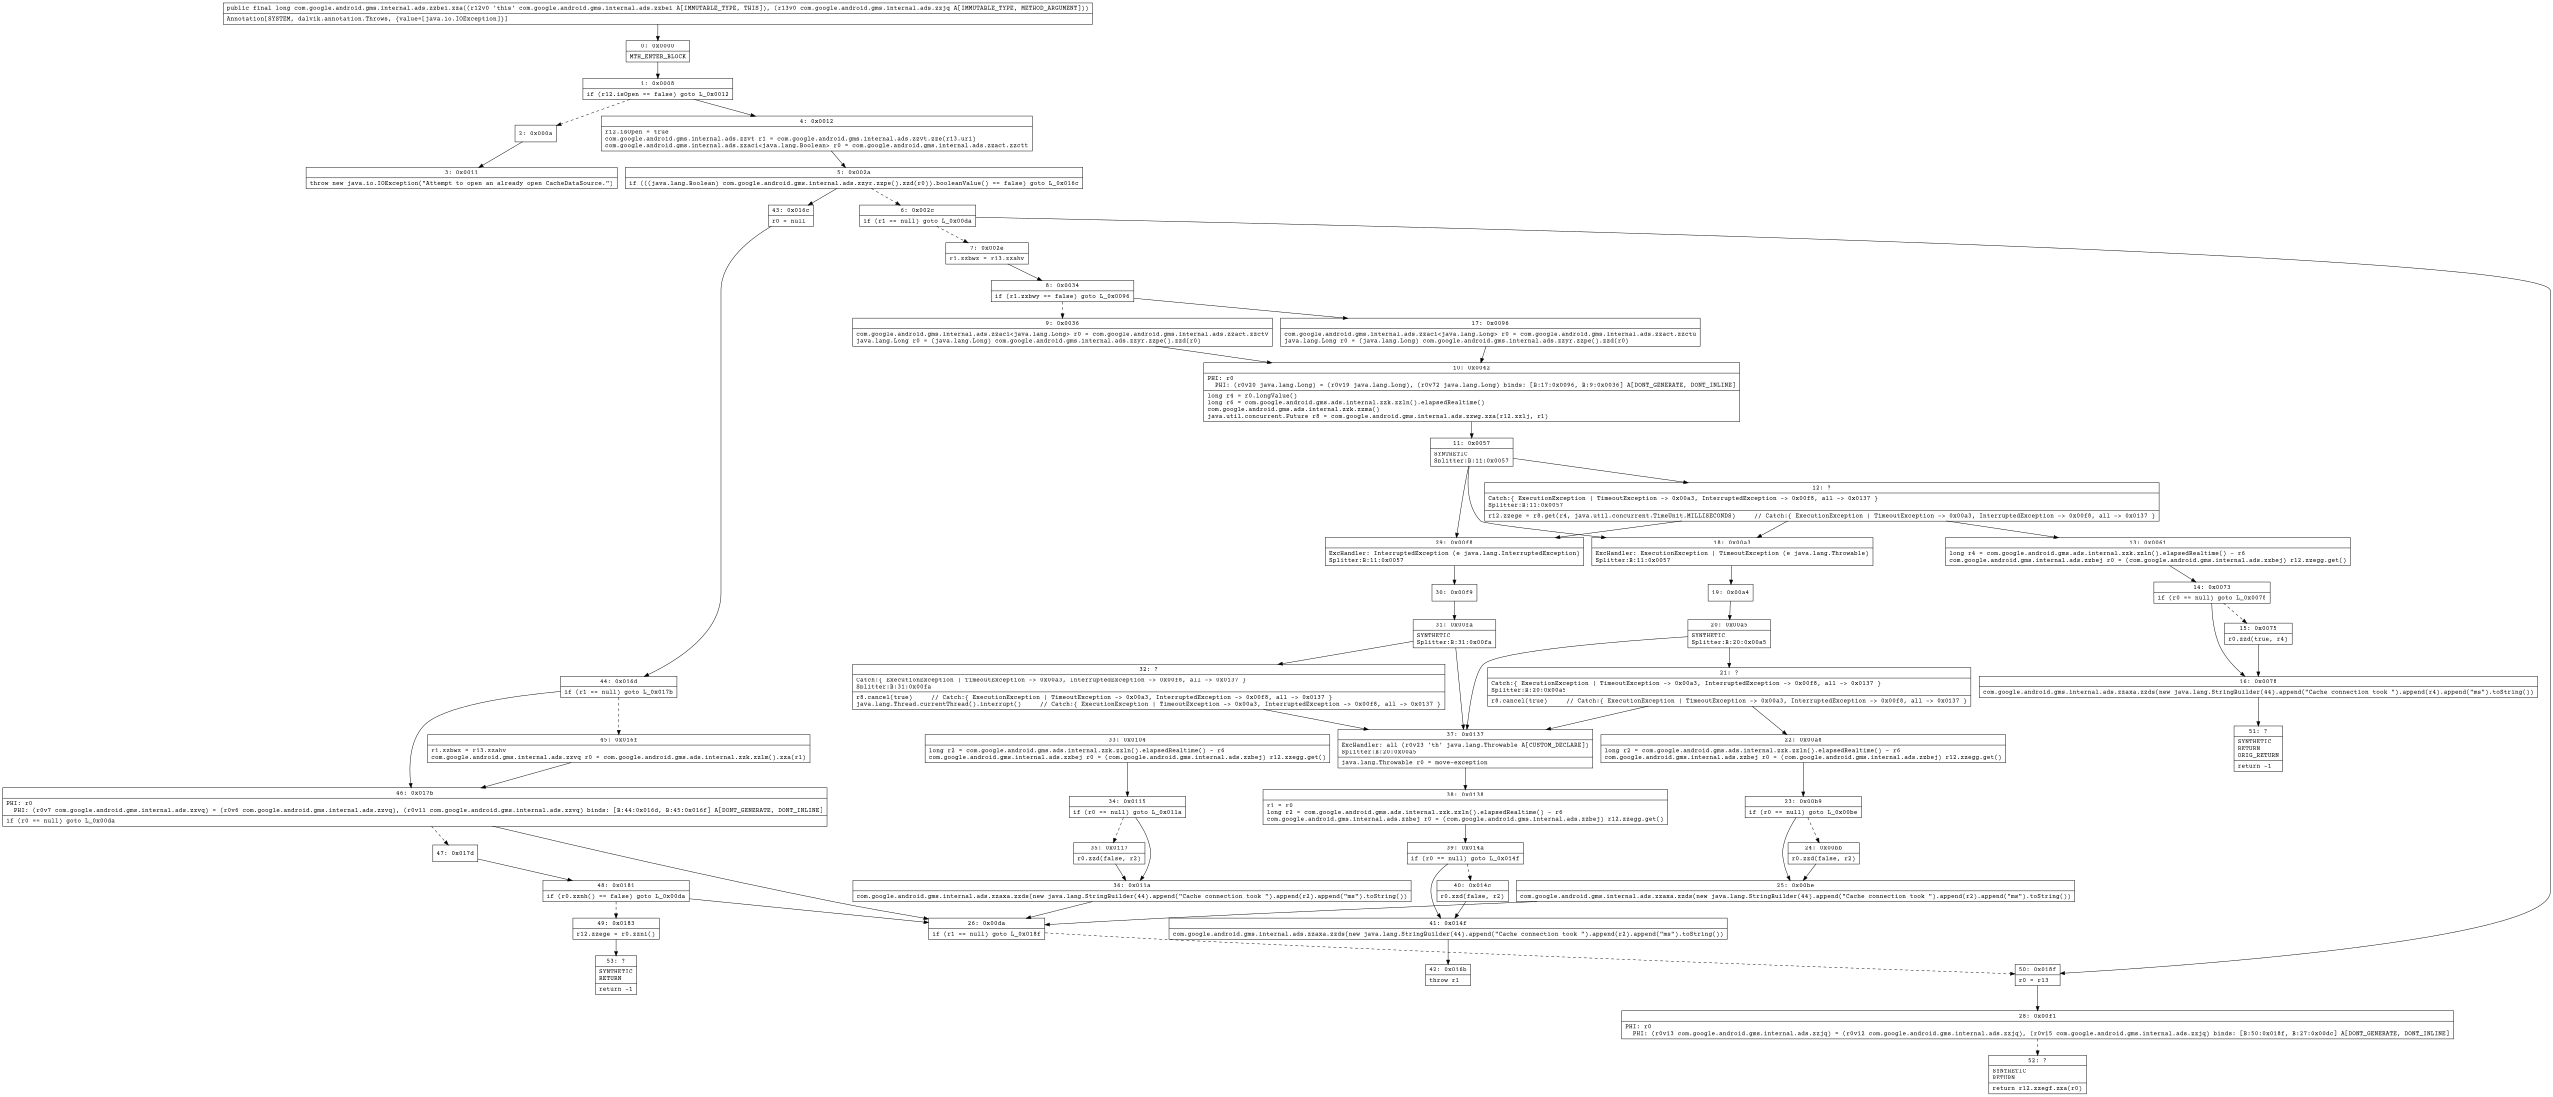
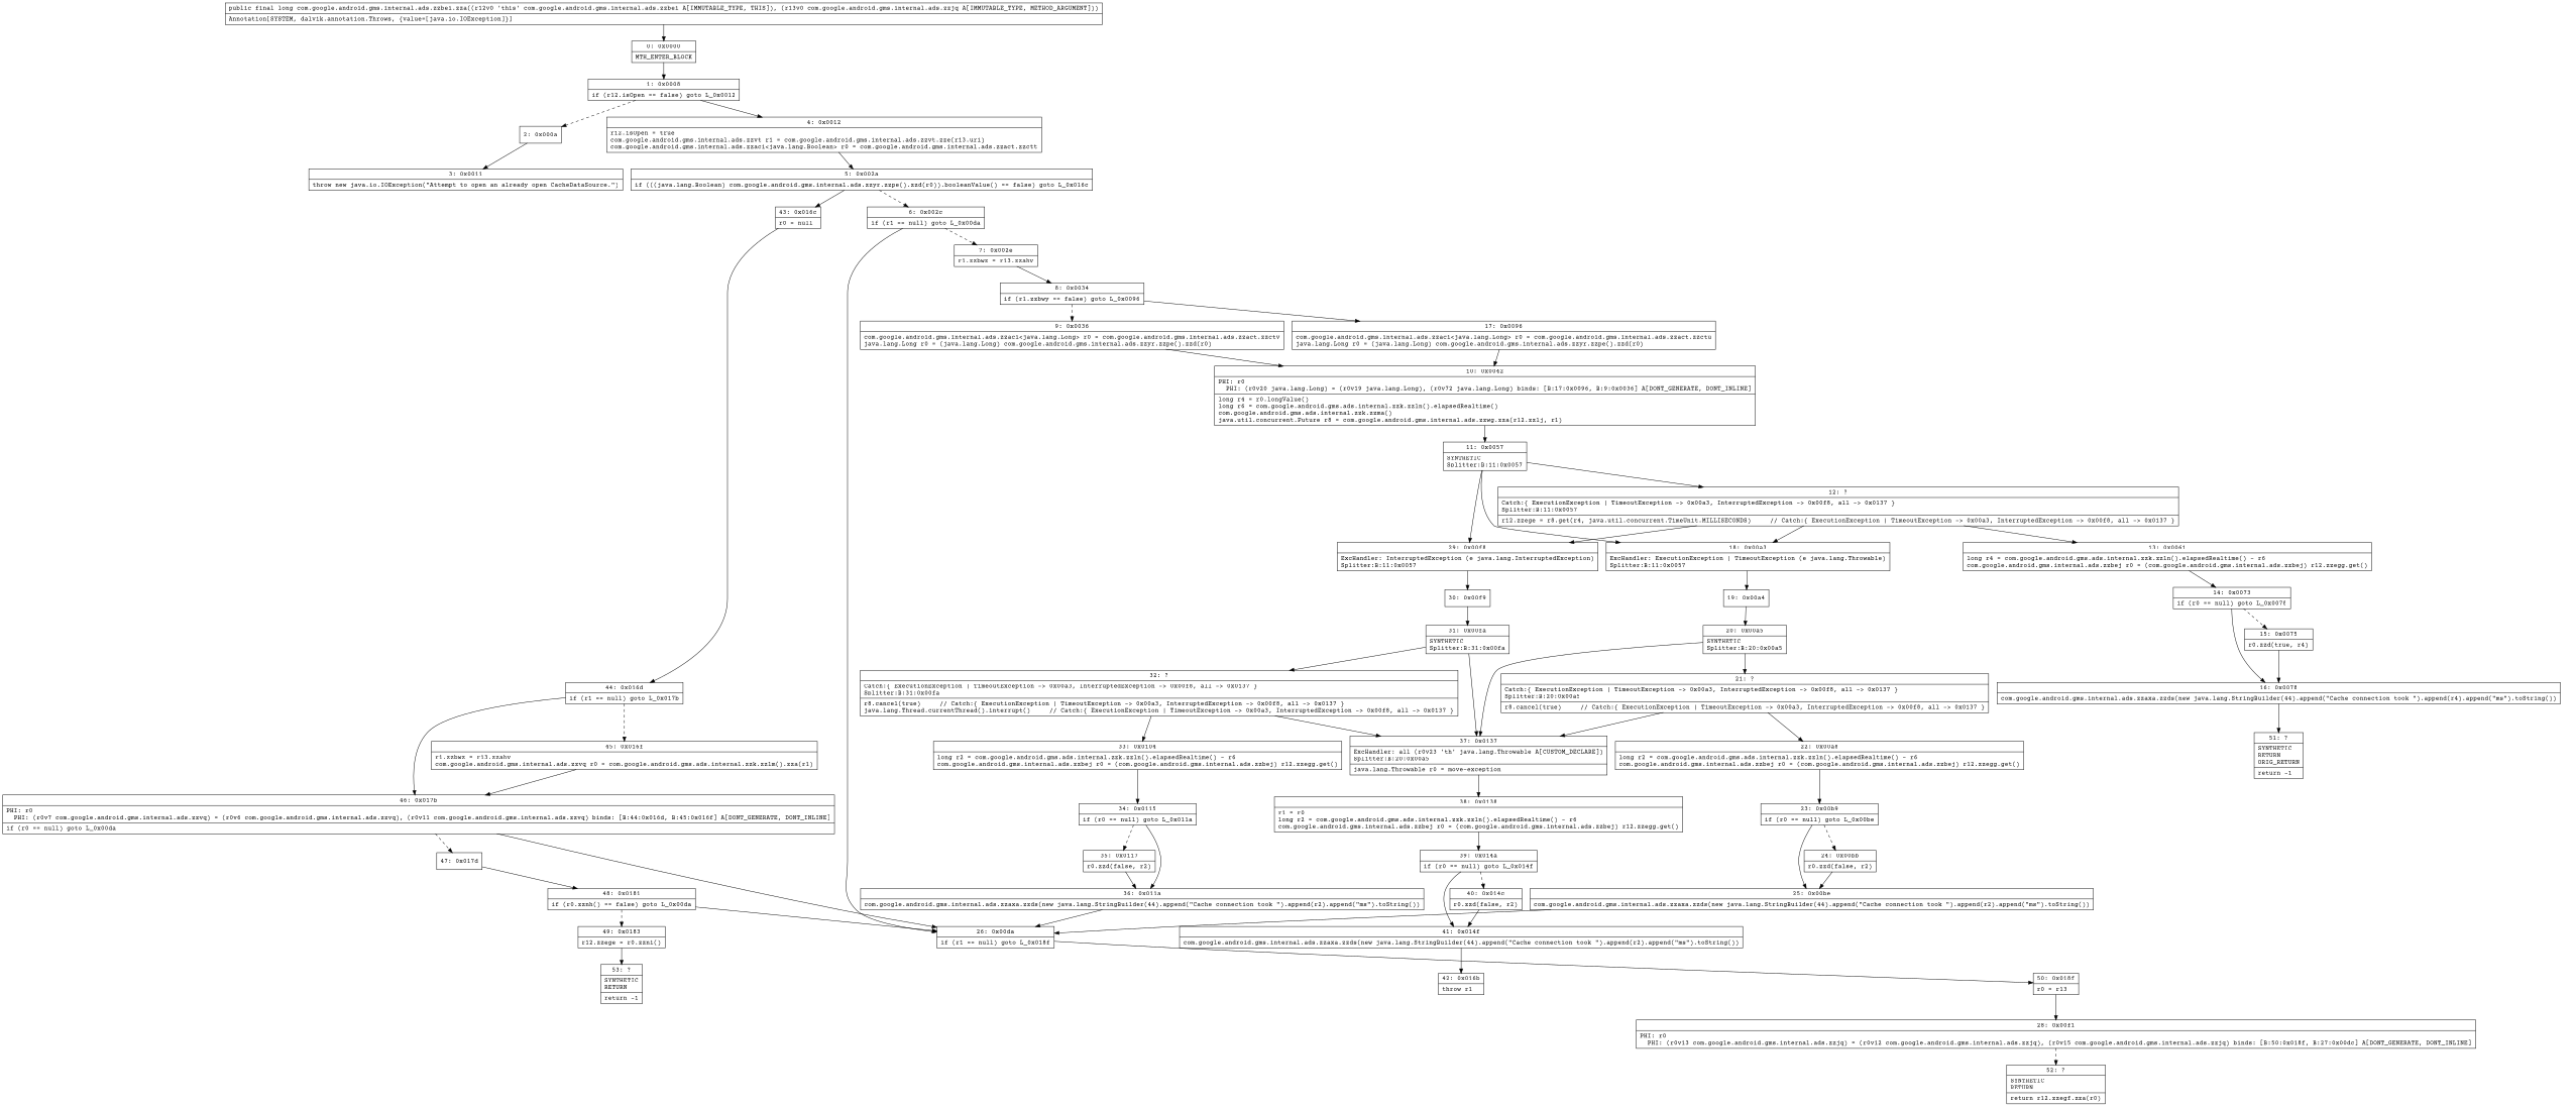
  digraph {
    fontname="Courier Prime"
    node [fontname="Courier Prime" shape=record]
    edge [fontname="Courier Prime"]
    n1 [label="{0\:\ 0x0000|MTH_ENTER_BLOCK\l}"]
    n2 [label="{1\:\ 0x0008|if (r12.isOpen == false) goto L_0x0012\l}"]
    n3 [label="{2\:\ 0x000a}"]
    n4 [label="{4\:\ 0x0012|r12.isOpen = true\lcom.google.android.gms.internal.ads.zzvt r1 = com.google.android.gms.internal.ads.zzvt.zze(r13.uri)\lcom.google.android.gms.internal.ads.zzaci\<java.lang.Boolean\> r0 = com.google.android.gms.internal.ads.zzact.zzctt\l}"]
    n5 [label="{3\:\ 0x0011|throw new java.io.IOException(\"Attempt to open an already open CacheDataSource.\")\l}"]
    n6 [label="{5\:\ 0x002a|if (((java.lang.Boolean) com.google.android.gms.internal.ads.zzyr.zzpe().zzd(r0)).booleanValue() == false) goto L_0x016c\l}"]
    n7 [label="{6\:\ 0x002c|if (r1 == null) goto L_0x00da\l}"]
    n8 [label="{43\:\ 0x016c|r0 = null\l}"]
    n9 [label="{7\:\ 0x002e|r1.zzbwz = r13.zzahv\l}"]
    n10 [label="{26\:\ 0x00da|if (r1 == null) goto L_0x018f\l}"]
    n11 [label="{44\:\ 0x016d|if (r1 == null) goto L_0x017b\l}"]
    n12 [label="{8\:\ 0x0034|if (r1.zzbwy == false) goto L_0x0096\l}"]
    n13 [label="{50\:\ 0x018f|r0 = r13\l}"]
    n14 [label="{9\:\ 0x0036|com.google.android.gms.internal.ads.zzaci\<java.lang.Long\> r0 = com.google.android.gms.internal.ads.zzact.zzctv\ljava.lang.Long r0 = (java.lang.Long) com.google.android.gms.internal.ads.zzyr.zzpe().zzd(r0)\l}"]
    n15 [label="{17\:\ 0x0096|com.google.android.gms.internal.ads.zzaci\<java.lang.Long\> r0 = com.google.android.gms.internal.ads.zzact.zzctu\ljava.lang.Long r0 = (java.lang.Long) com.google.android.gms.internal.ads.zzyr.zzpe().zzd(r0)\l}"]
    n16 [label="{10\:\ 0x0042|PHI: r0 \l  PHI: (r0v20 java.lang.Long) = (r0v19 java.lang.Long), (r0v72 java.lang.Long) binds: [B:17:0x0096, B:9:0x0036] A[DONT_GENERATE, DONT_INLINE]\l|long r4 = r0.longValue()\llong r6 = com.google.android.gms.ads.internal.zzk.zzln().elapsedRealtime()\lcom.google.android.gms.ads.internal.zzk.zzma()\ljava.util.concurrent.Future r8 = com.google.android.gms.internal.ads.zzwg.zza(r12.zzlj, r1)\l}"]
    n17 [label="{11\:\ 0x0057|SYNTHETIC\lSplitter:B:11:0x0057\l}"]
    n18 [label="{12\:\ ?|Catch:\{ ExecutionException \| TimeoutException \-\> 0x00a3, InterruptedException \-\> 0x00f8, all \-\> 0x0137 \}\lSplitter:B:11:0x0057\l|r12.zzege = r8.get(r4, java.util.concurrent.TimeUnit.MILLISECONDS)     \/\/ Catch:\{ ExecutionException \| TimeoutException \-\> 0x00a3, InterruptedException \-\> 0x00f8, all \-\> 0x0137 \}\l}"]
    n19 [label="{18\:\ 0x00a3|ExcHandler: ExecutionException \| TimeoutException (e java.lang.Throwable)\lSplitter:B:11:0x0057\l}"]
    n20 [label="{29\:\ 0x00f8|ExcHandler: InterruptedException (e java.lang.InterruptedException)\lSplitter:B:11:0x0057\l}"]
    n21 [label="{13\:\ 0x0061|long r4 = com.google.android.gms.ads.internal.zzk.zzln().elapsedRealtime() \- r6\lcom.google.android.gms.internal.ads.zzbej r0 = (com.google.android.gms.internal.ads.zzbej) r12.zzegg.get()\l}"]
    n22 [label="{19\:\ 0x00a4}"]
    n23 [label="{30\:\ 0x00f9}"]
    n24 [label="{14\:\ 0x0073|if (r0 == null) goto L_0x0078\l}"]
    n25 [label="{15\:\ 0x0075|r0.zzd(true, r4)\l}"]
    n26 [label="{16\:\ 0x0078|com.google.android.gms.internal.ads.zzaxa.zzds(new java.lang.StringBuilder(44).append(\"Cache connection took \").append(r4).append(\"ms\").toString())\l}"]
    n27 [label="{51\:\ ?|SYNTHETIC\lRETURN\lORIG_RETURN\l|return \-1\l}"]
    n28 [label="{20\:\ 0x00a5|SYNTHETIC\lSplitter:B:20:0x00a5\l}"]
    n29 [label="{21\:\ ?|Catch:\{ ExecutionException \| TimeoutException \-\> 0x00a3, InterruptedException \-\> 0x00f8, all \-\> 0x0137 \}\lSplitter:B:20:0x00a5\l|r8.cancel(true)     \/\/ Catch:\{ ExecutionException \| TimeoutException \-\> 0x00a3, InterruptedException \-\> 0x00f8, all \-\> 0x0137 \}\l}"]
    n30 [label="{37\:\ 0x0137|ExcHandler: all (r0v23 'th' java.lang.Throwable A[CUSTOM_DECLARE])\lSplitter:B:20:0x00a5\l|java.lang.Throwable r0 = move\-exception\l}"]
    n31 [label="{22\:\ 0x00a8|long r2 = com.google.android.gms.ads.internal.zzk.zzln().elapsedRealtime() \- r6\lcom.google.android.gms.internal.ads.zzbej r0 = (com.google.android.gms.internal.ads.zzbej) r12.zzegg.get()\l}"]
    n32 [label="{38\:\ 0x0138|r1 = r0\llong r2 = com.google.android.gms.ads.internal.zzk.zzln().elapsedRealtime() \- r6\lcom.google.android.gms.internal.ads.zzbej r0 = (com.google.android.gms.internal.ads.zzbej) r12.zzegg.get()\l}"]
    n33 [label="{23\:\ 0x00b9|if (r0 == null) goto L_0x00be\l}"]
    n34 [label="{24\:\ 0x00bb|r0.zzd(false, r2)\l}"]
    n35 [label="{25\:\ 0x00be|com.google.android.gms.internal.ads.zzaxa.zzds(new java.lang.StringBuilder(44).append(\"Cache connection took \").append(r2).append(\"ms\").toString())\l}"]
    n36 [label="{28\:\ 0x00f1|PHI: r0 \l  PHI: (r0v13 com.google.android.gms.internal.ads.zzjq) = (r0v12 com.google.android.gms.internal.ads.zzjq), (r0v15 com.google.android.gms.internal.ads.zzjq) binds: [B:50:0x018f, B:27:0x00dc] A[DONT_GENERATE, DONT_INLINE]\l}"]
    n37 [label="{52\:\ ?|SYNTHETIC\lRETURN\l|return r12.zzegf.zza(r0)\l}"]
    n38 [label="{31\:\ 0x00fa|SYNTHETIC\lSplitter:B:31:0x00fa\l}"]
    n39 [label="{32\:\ ?|Catch:\{ ExecutionException \| TimeoutException \-\> 0x00a3, InterruptedException \-\> 0x00f8, all \-\> 0x0137 \}\lSplitter:B:31:0x00fa\l|r8.cancel(true)     \/\/ Catch:\{ ExecutionException \| TimeoutException \-\> 0x00a3, InterruptedException \-\> 0x00f8, all \-\> 0x0137 \}\ljava.lang.Thread.currentThread().interrupt()     \/\/ Catch:\{ ExecutionException \| TimeoutException \-\> 0x00a3, InterruptedException \-\> 0x00f8, all \-\> 0x0137 \}\l}"]
    n40 [label="{33\:\ 0x0104|long r2 = com.google.android.gms.ads.internal.zzk.zzln().elapsedRealtime() \- r6\lcom.google.android.gms.internal.ads.zzbej r0 = (com.google.android.gms.internal.ads.zzbej) r12.zzegg.get()\l}"]
    n41 [label="{34\:\ 0x0115|if (r0 == null) goto L_0x011a\l}"]
    n42 [label="{35\:\ 0x0117|r0.zzd(false, r2)\l}"]
    n43 [label="{36\:\ 0x011a|com.google.android.gms.internal.ads.zzaxa.zzds(new java.lang.StringBuilder(44).append(\"Cache connection took \").append(r2).append(\"ms\").toString())\l}"]
    n44 [label="{39\:\ 0x014a|if (r0 == null) goto L_0x014f\l}"]
    n45 [label="{40\:\ 0x014c|r0.zzd(false, r2)\l}"]
    n46 [label="{41\:\ 0x014f|com.google.android.gms.internal.ads.zzaxa.zzds(new java.lang.StringBuilder(44).append(\"Cache connection took \").append(r2).append(\"ms\").toString())\l}"]
    n47 [label="{42\:\ 0x016b|throw r1\l}"]
    n48 [label="{45\:\ 0x016f|r1.zzbwz = r13.zzahv\lcom.google.android.gms.internal.ads.zzvq r0 = com.google.android.gms.ads.internal.zzk.zzlm().zza(r1)\l}"]
    n49 [label="{46\:\ 0x017b|PHI: r0 \l  PHI: (r0v7 com.google.android.gms.internal.ads.zzvq) = (r0v6 com.google.android.gms.internal.ads.zzvq), (r0v11 com.google.android.gms.internal.ads.zzvq) binds: [B:44:0x016d, B:45:0x016f] A[DONT_GENERATE, DONT_INLINE]\l|if (r0 == null) goto L_0x00da\l}"]
    n50 [label="{47\:\ 0x017d}"]
    n51 [label="{48\:\ 0x0181|if (r0.zznh() == false) goto L_0x00da\l}"]
    n52 [label="{49\:\ 0x0183|r12.zzege = r0.zzni()\l}"]
    n53 [label="{53\:\ ?|SYNTHETIC\lRETURN\l|return \-1\l}"]
    n54 [label="{public final long com.google.android.gms.internal.ads.zzbei.zza((r12v0 'this' com.google.android.gms.internal.ads.zzbei A[IMMUTABLE_TYPE, THIS]), (r13v0 com.google.android.gms.internal.ads.zzjq A[IMMUTABLE_TYPE, METHOD_ARGUMENT]))  | Annotation[SYSTEM, dalvik.annotation.Throws, \{value=[java.io.IOException]\}]\l}"]
    n1 -> n2
    n2 -> n3 [style=dashed]
    n2 -> n4
    n3 -> n5
    n4 -> n6
    n6 -> n7 [style=dashed]
    n6 -> n8
    n7 -> n9 [style=dashed]
-   n7 -> n13
+   n7 -> n10
    n8 -> n11
    n9 -> n12
-   n10 -> n13 [style=dashed]
+   n10 -> n13
    n11 -> n48 [style=dashed]
    n11 -> n49
    n12 -> n14 [style=dashed]
    n12 -> n15
    n13 -> n36
    n14 -> n16
    n15 -> n16
    n16 -> n17
    n17 -> n18
    n17 -> n19
    n17 -> n20
    n18 -> n19
    n18 -> n20
    n18 -> n21
    n19 -> n22
    n20 -> n23
    n21 -> n24
    n22 -> n28
    n23 -> n38
    n24 -> n25 [style=dashed]
    n24 -> n26
    n25 -> n26
    n26 -> n27
    n28 -> n29
    n28 -> n30
    n29 -> n30
    n29 -> n31
    n30 -> n32
    n31 -> n33
    n32 -> n44
    n33 -> n34 [style=dashed]
    n33 -> n35
    n34 -> n35
    n35 -> n10
    n36 -> n37 [style=dashed]
    n38 -> n30
    n38 -> n39
    n39 -> n30
+   n39 -> n40
    n40 -> n41
    n41 -> n42 [style=dashed]
    n41 -> n43
    n42 -> n43
    n43 -> n10
    n44 -> n45 [style=dashed]
    n44 -> n46
    n45 -> n46
    n46 -> n47
    n48 -> n49
    n49 -> n10
    n49 -> n50 [style=dashed]
    n50 -> n51
    n51 -> n10
    n51 -> n52 [style=dashed]
    n52 -> n53
    n54 -> n1
  }
